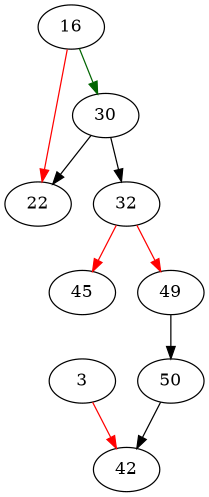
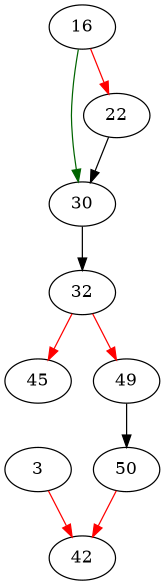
  strict digraph {
    3 [entry=true]
    n2 [label=42]
    16
    30
    22
    32
    45
    49
    50
    3 -> n2 [color=red cond=false]
    16 -> 30 [color=darkgreen cond=true]
    16 -> 22 [color=red cond=false]
    30 -> 32
-   30 -> 22
+   22 -> 30
    32 -> 45 [color=red cond=true]
    32 -> 49 [color=red cond=false]
    49 -> 50
-   50 -> n2
+   50 -> n2 [color=red]
  }
